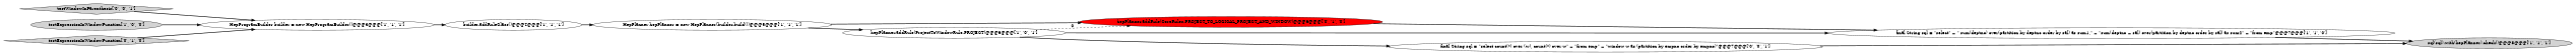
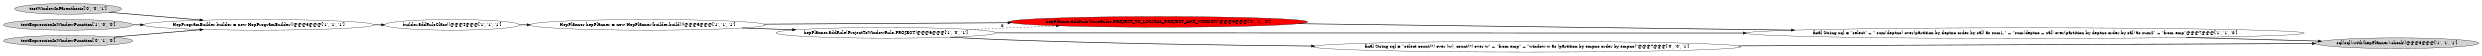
  digraph {
    rankdir=LR
    node [fillcolor=white shape=ellipse style=filled]
    edge [style=bold]
-   n1 [fillcolor=lightgray label="testWindowInParenthesis['0', '0', '1']" shape=diamond]
+   n1 [fillcolor=lightgray label="testWindowInParenthesis['0', '0', '1']"]
    n2 [label="HepProgramBuilder builder = new HepProgramBuilder()@@@3@@@['1', '1', '1']"]
    n3 [label="builder.addRuleClass()@@@4@@@['1', '1', '1']"]
    n4 [fillcolor=red label="hepPlanner.addRule(CoreRules.PROJECT_TO_LOGICAL_PROJECT_AND_WINDOW)@@@6@@@['0', '1', '0']"]
    n5 [label="final String sql = \"select\" + \" sum(deptno) over(partition by deptno order by sal) as sum1,\" + \"sum(deptno + sal) over(partition by deptno order by sal) as sum2\" + \"from emp\"@@@7@@@['1', '1', '0']"]
    n6 [fillcolor=lightgray label="sql(sql).with(hepPlanner).check()@@@8@@@['1', '1', '1']"]
    n7 [label="HepPlanner hepPlanner = new HepPlanner(builder.build())@@@5@@@['1', '1', '1']"]
    n8 [label="hepPlanner.addRule(ProjectToWindowRule.PROJECT)@@@6@@@['1', '0', '1']"]
    n9 [label="final String sql = \"select count(*) over (w), count(*) over w\" + \"from emp\" + \"window w as (partition by empno order by empno)\"@@@7@@@['0', '0', '1']"]
    n10 [fillcolor=lightgray label="testExpressionInWindowFunction['1', '0', '0']"]
-   n11 [fillcolor=lightgray label="testExpressionInWindowFunction['0', '1', '0']" shape=diamond]
+   n11 [fillcolor=lightgray label="testExpressionInWindowFunction['0', '1', '0']"]
    n1 -> n2
    n2 -> n3
    n3 -> n7
    n4 -> n5
    n5 -> n6
    n7 -> n4
    n7 -> n8
    n8 -> n4 [label=0 style=dashed]
    n8 -> n5
    n8 -> n9
    n9 -> n6
    n10 -> n2
    n11 -> n2
  }
